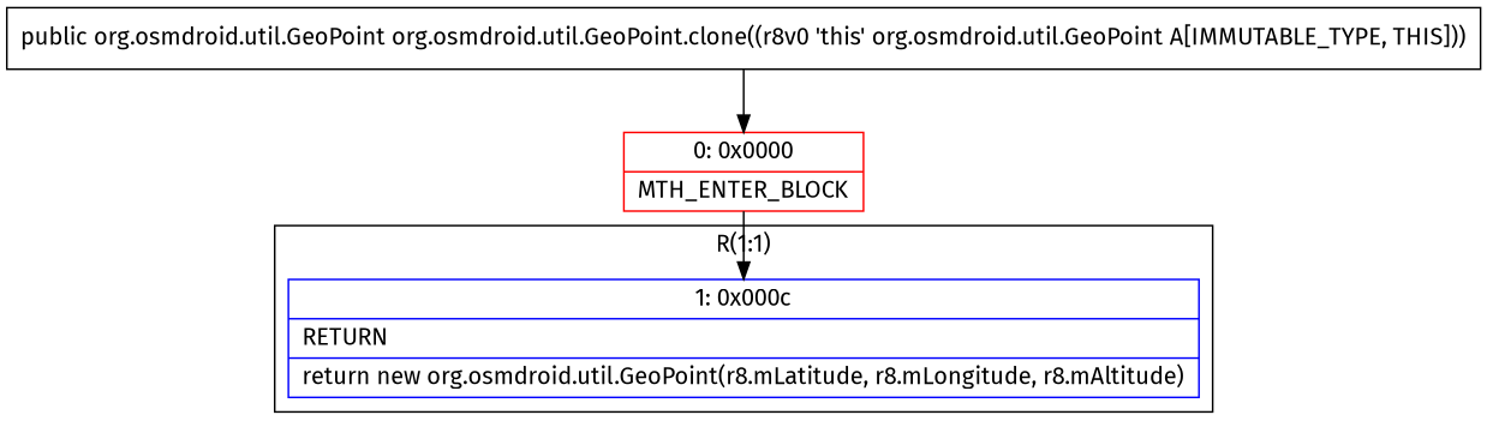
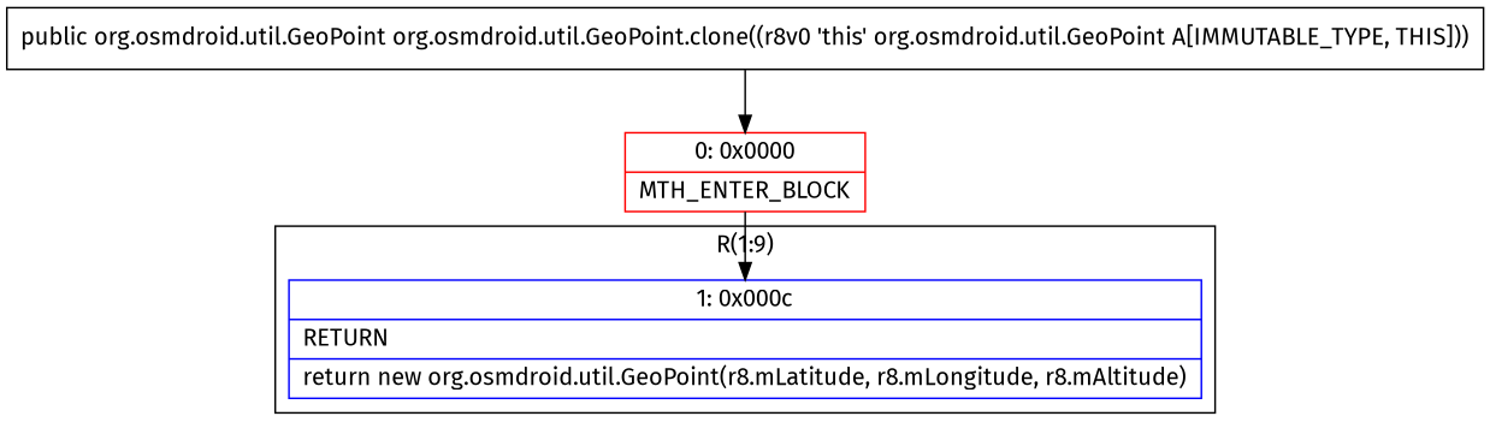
  digraph {
    fontname="Fira Sans"
    node [shape=record fontname="Fira Sans"]
    edge [fontname="Fira Sans"]
    n1 [color=blue label="{1\:\ 0x000c|RETURN\l|return new org.osmdroid.util.GeoPoint(r8.mLatitude, r8.mLongitude, r8.mAltitude)\l}"]
    n2 [color=red label="{0\:\ 0x0000|MTH_ENTER_BLOCK\l}"]
    n3 [label="{public org.osmdroid.util.GeoPoint org.osmdroid.util.GeoPoint.clone((r8v0 'this' org.osmdroid.util.GeoPoint A[IMMUTABLE_TYPE, THIS])) }"]
    subgraph cluster_1 {
-     label="R(1:1)"
+     label="R(1:9)"
      n1
    }
    n2 -> n1
    n3 -> n2
  }
